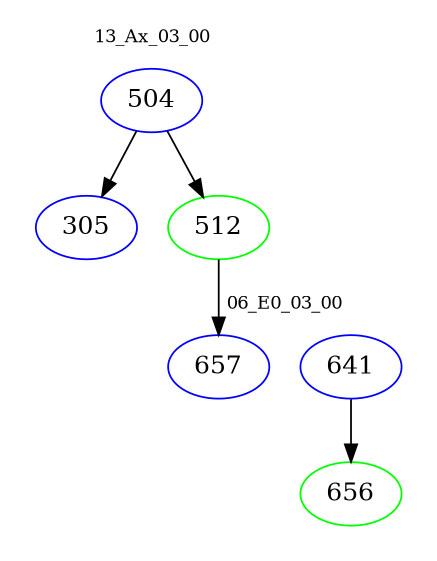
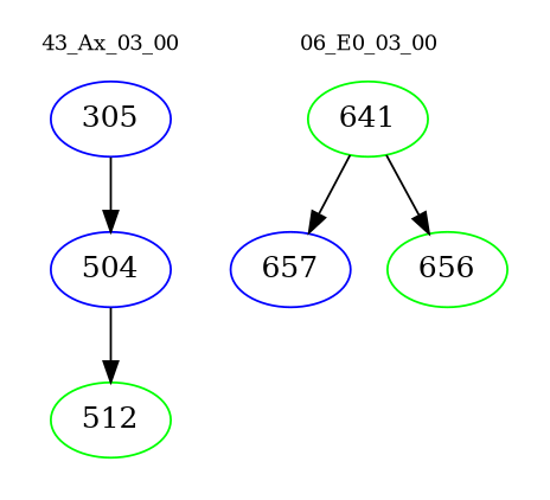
  digraph {
    node [color=blue]
    edge [color=black]
    n1 [label=504]
    n2 [label=305]
    n3 [color=green label=512]
-   n4 [label=641]
+   n4 [color=green label=641]
    n5 [label=657]
    n6 [color=green label=656]
    subgraph cluster_1 {
      color=white
      fontsize=10
-     label="13_Ax_03_00"
+     label="43_Ax_03_00"
      n1
      n2
      n3
    }
    subgraph cluster_2 {
      color=white
      fontsize=10
      label="06_E0_03_00"
      n4
      n5
      n6
    }
-   n1 -> n2
+   n2 -> n1
    n1 -> n3
-   n3 -> n5
+   n4 -> n5
    n4 -> n6
  }
